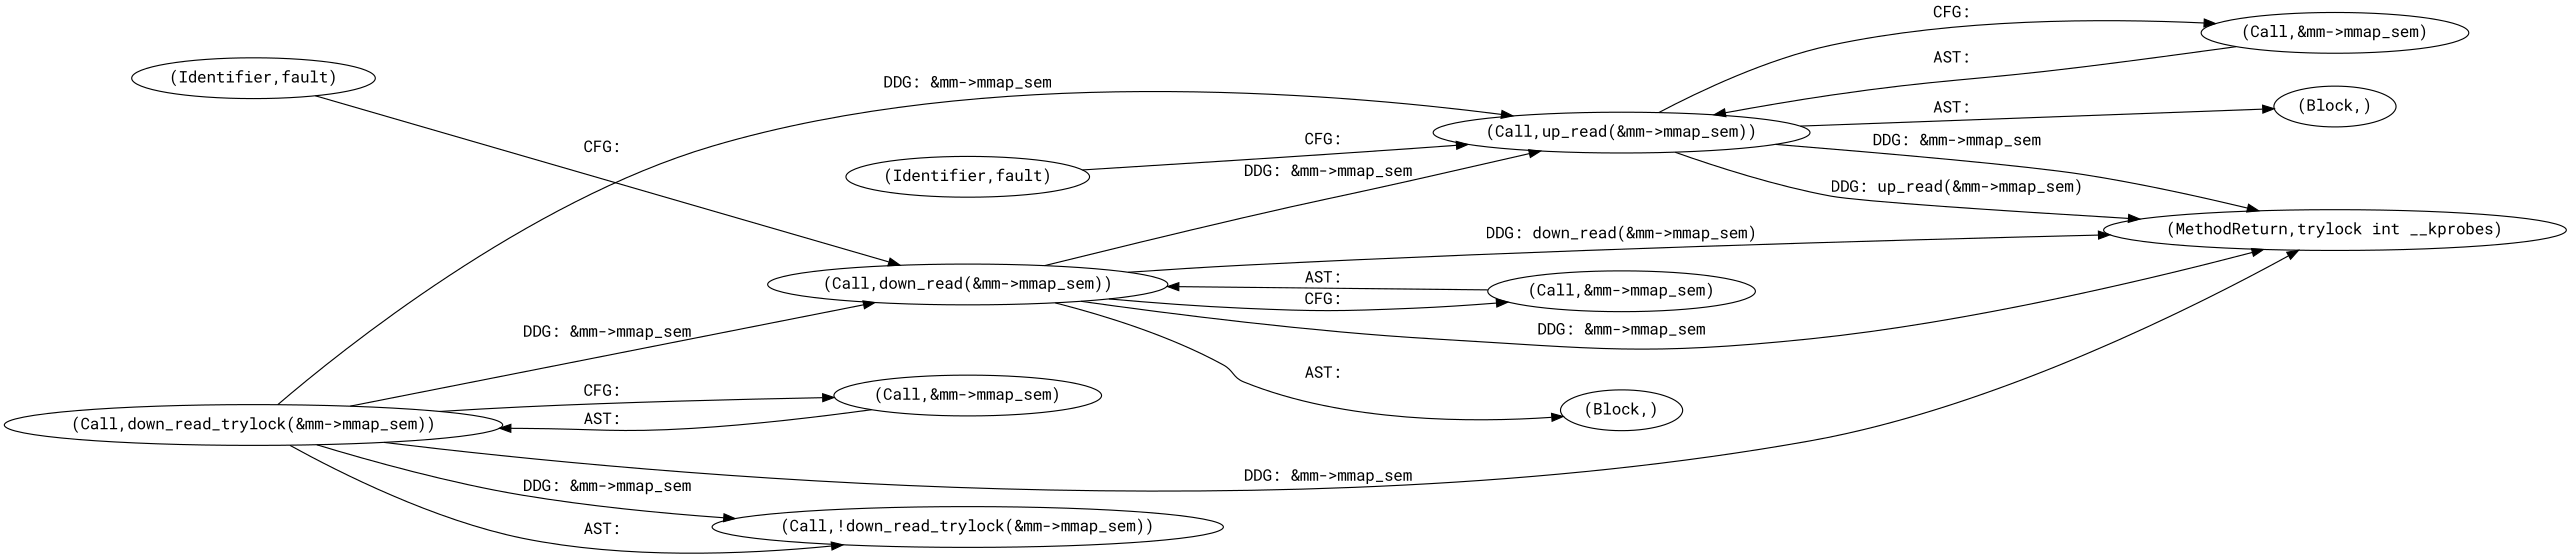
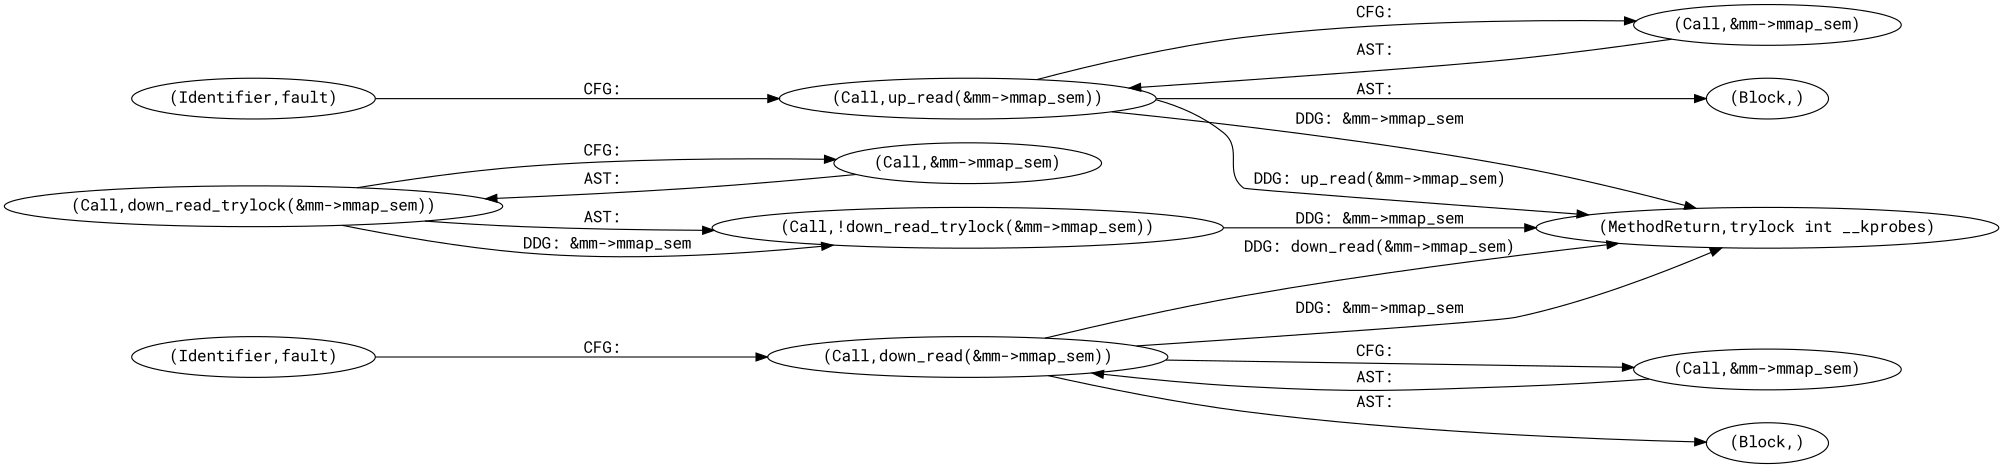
  digraph {
    fontname="Roboto Mono"
    rankdir=LR
    node [fontname="Roboto Mono"]
    edge [fontname="Roboto Mono"]
    n1 [label="(Call,down_read(&mm->mmap_sem))"]
    n2 [label="(Call,up_read(&mm->mmap_sem))"]
    n3 [label="(Call,&mm->mmap_sem)"]
    n4 [label="(MethodReturn,trylock int __kprobes)"]
    n5 [label="(Block,)"]
    n6 [label="(Call,&mm->mmap_sem)"]
    n7 [label="(Block,)"]
    n8 [label="(Call,down_read_trylock(&mm->mmap_sem))"]
    n9 [label="(Call,&mm->mmap_sem)"]
    n10 [label="(Call,!down_read_trylock(&mm->mmap_sem))"]
    n11 [label="(Identifier,fault)"]
    n12 [label="(Identifier,fault)"]
-   n1 -> n2 [label="DDG: &mm->mmap_sem"]
    n1 -> n3 [label="CFG: "]
    n1 -> n4 [label="DDG: down_read(&mm->mmap_sem)"]
    n1 -> n4 [label="DDG: &mm->mmap_sem"]
    n1 -> n5 [label="AST: "]
    n2 -> n4 [label="DDG: &mm->mmap_sem"]
    n2 -> n4 [label="DDG: up_read(&mm->mmap_sem)"]
    n2 -> n6 [label="CFG: "]
    n2 -> n7 [label="AST: "]
    n3 -> n1 [label="AST: "]
    n6 -> n2 [label="AST: "]
-   n8 -> n1 [label="DDG: &mm->mmap_sem"]
-   n8 -> n2 [label="DDG: &mm->mmap_sem"]
-   n8 -> n4 [label="DDG: &mm->mmap_sem"]
+   n10 -> n4 [label="DDG: &mm->mmap_sem"]
    n8 -> n9 [label="CFG: "]
    n8 -> n10 [label="AST: "]
    n8 -> n10 [label="DDG: &mm->mmap_sem"]
    n9 -> n8 [label="AST: "]
    n11 -> n1 [label="CFG: "]
    n12 -> n2 [label="CFG: "]
  }
